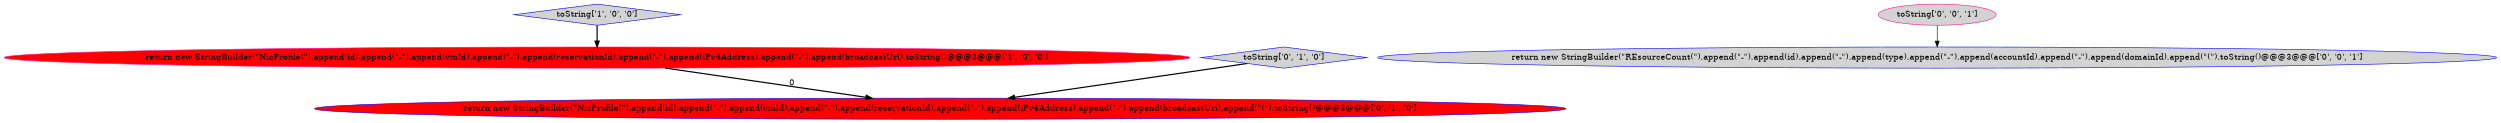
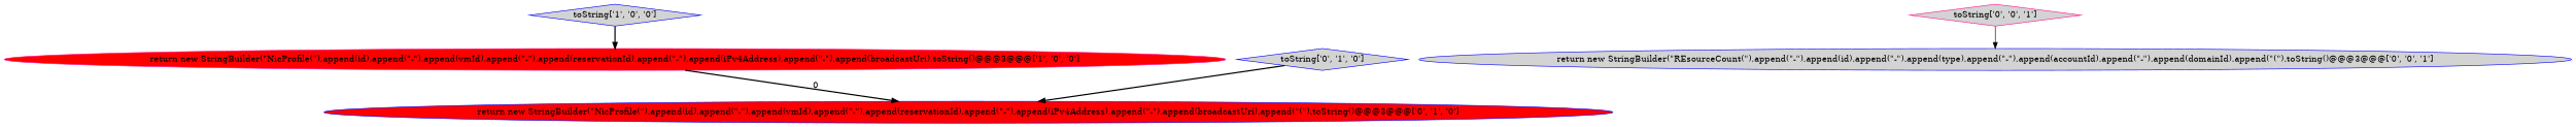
  digraph {
    node [fillcolor=lightgray shape=diamond style=filled color=blue]
    edge [style=bold]
    n1 [label="toString['1', '0', '0']"]
    n2 [fillcolor=red label="return new StringBuilder(\"NicProfile(\").append(id).append(\"-\").append(vmId).append(\"-\").append(reservationId).append(\"-\").append(iPv4Address).append(\"-\").append(broadcastUri).toString()@@@3@@@['1', '0', '0']" shape=ellipse color=deeppink]
    n3 [label="return new StringBuilder(\"REsourceCount(\").append(\"-\").append(id).append(\"-\").append(type).append(\"-\").append(accountId).append(\"-\").append(domainId).append(\"(\").toString()@@@3@@@['0', '0', '1']" shape=ellipse]
    n4 [label="toString['0', '1', '0']"]
    n5 [fillcolor=red label="return new StringBuilder(\"NicProfile(\").append(id).append(\"-\").append(vmId).append(\"-\").append(reservationId).append(\"-\").append(iPv4Address).append(\"-\").append(broadcastUri).append(\"(\").toString()@@@3@@@['0', '1', '0']" shape=ellipse]
-   n6 [label="toString['0', '0', '1']" shape=ellipse color=deeppink]
+   n6 [label="toString['0', '0', '1']" color=deeppink]
    n1 -> n2
    n2 -> n5 [label=0]
    n4 -> n5
    n6 -> n3 [style=solid]
  }
